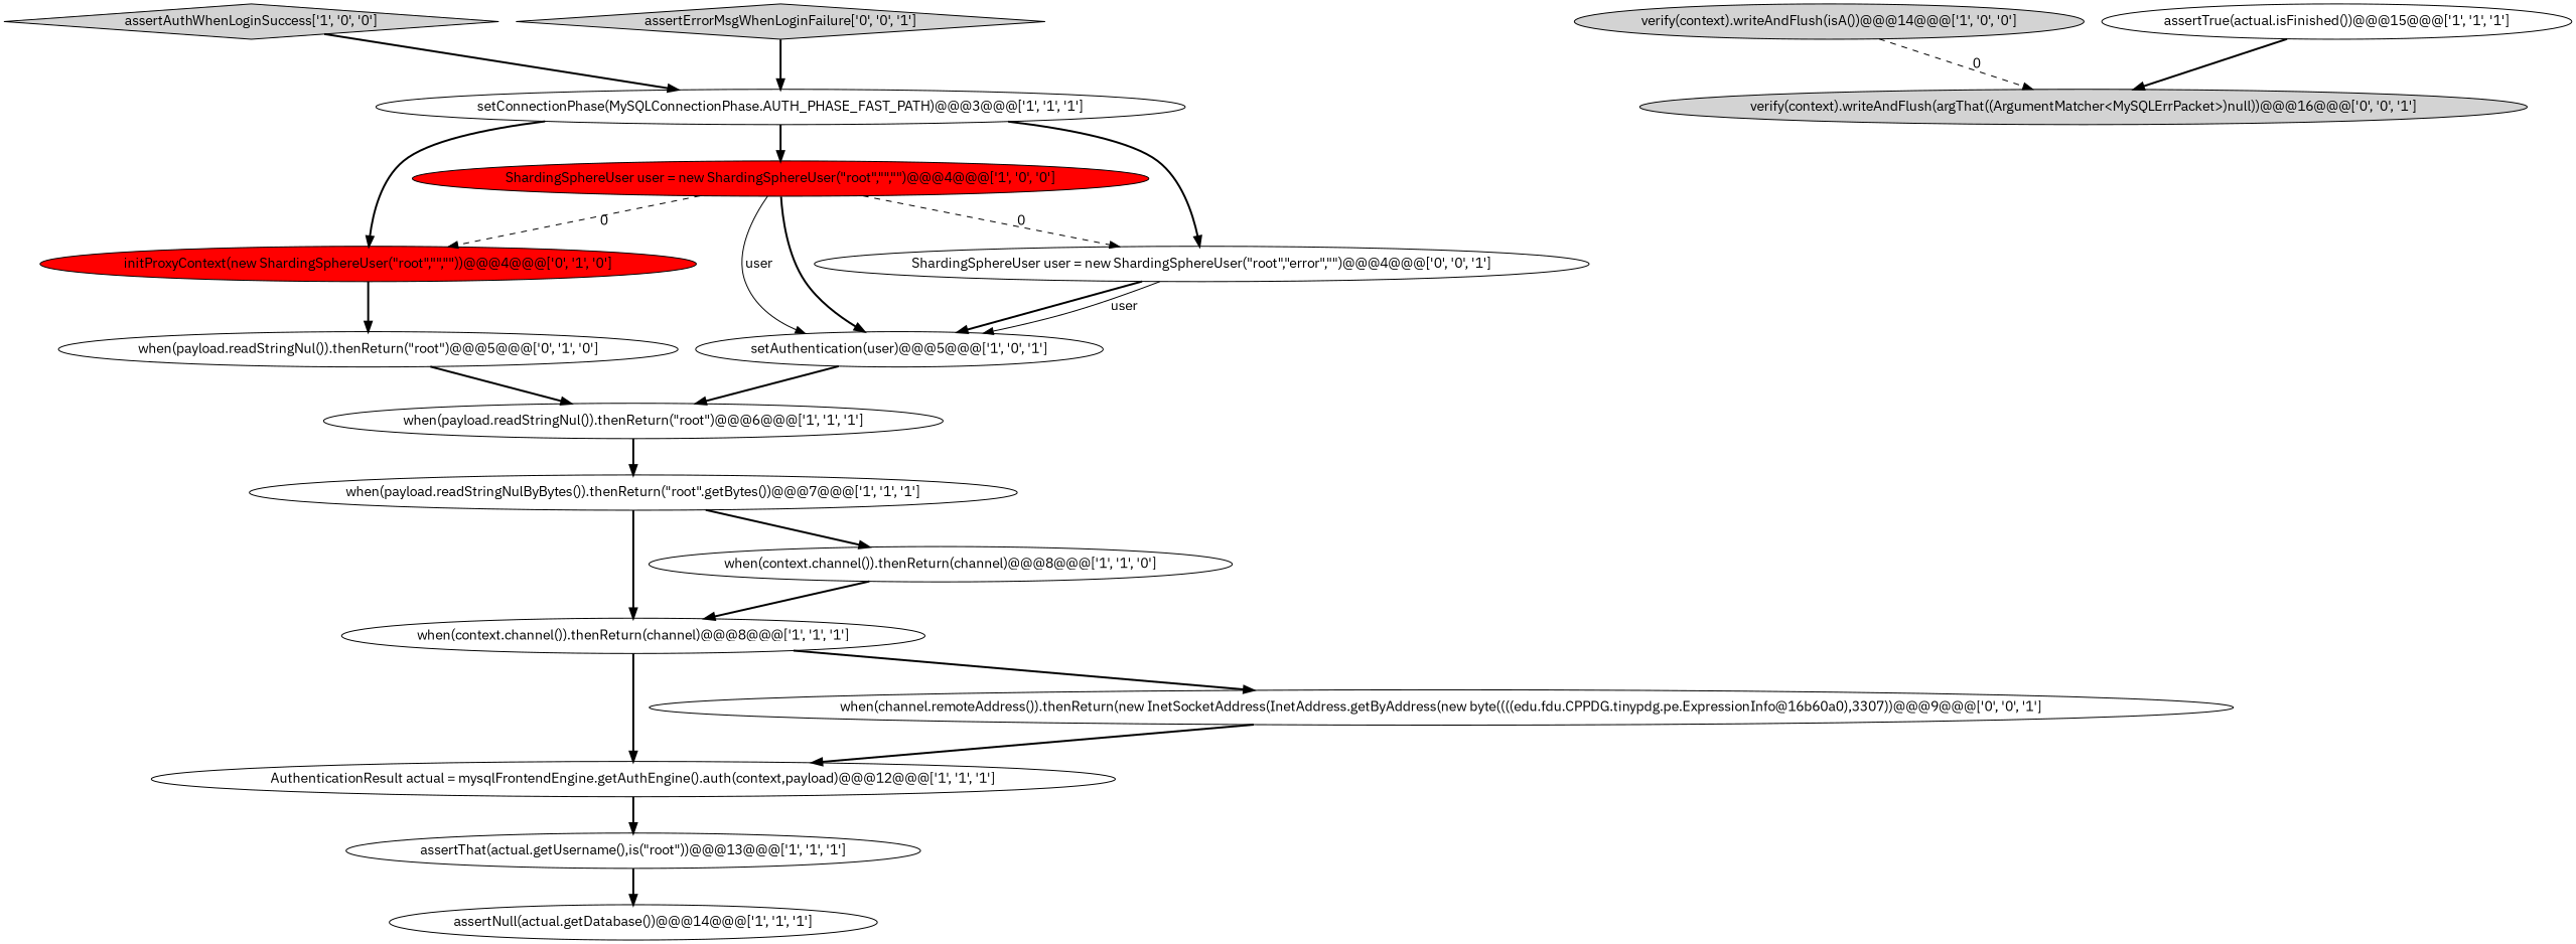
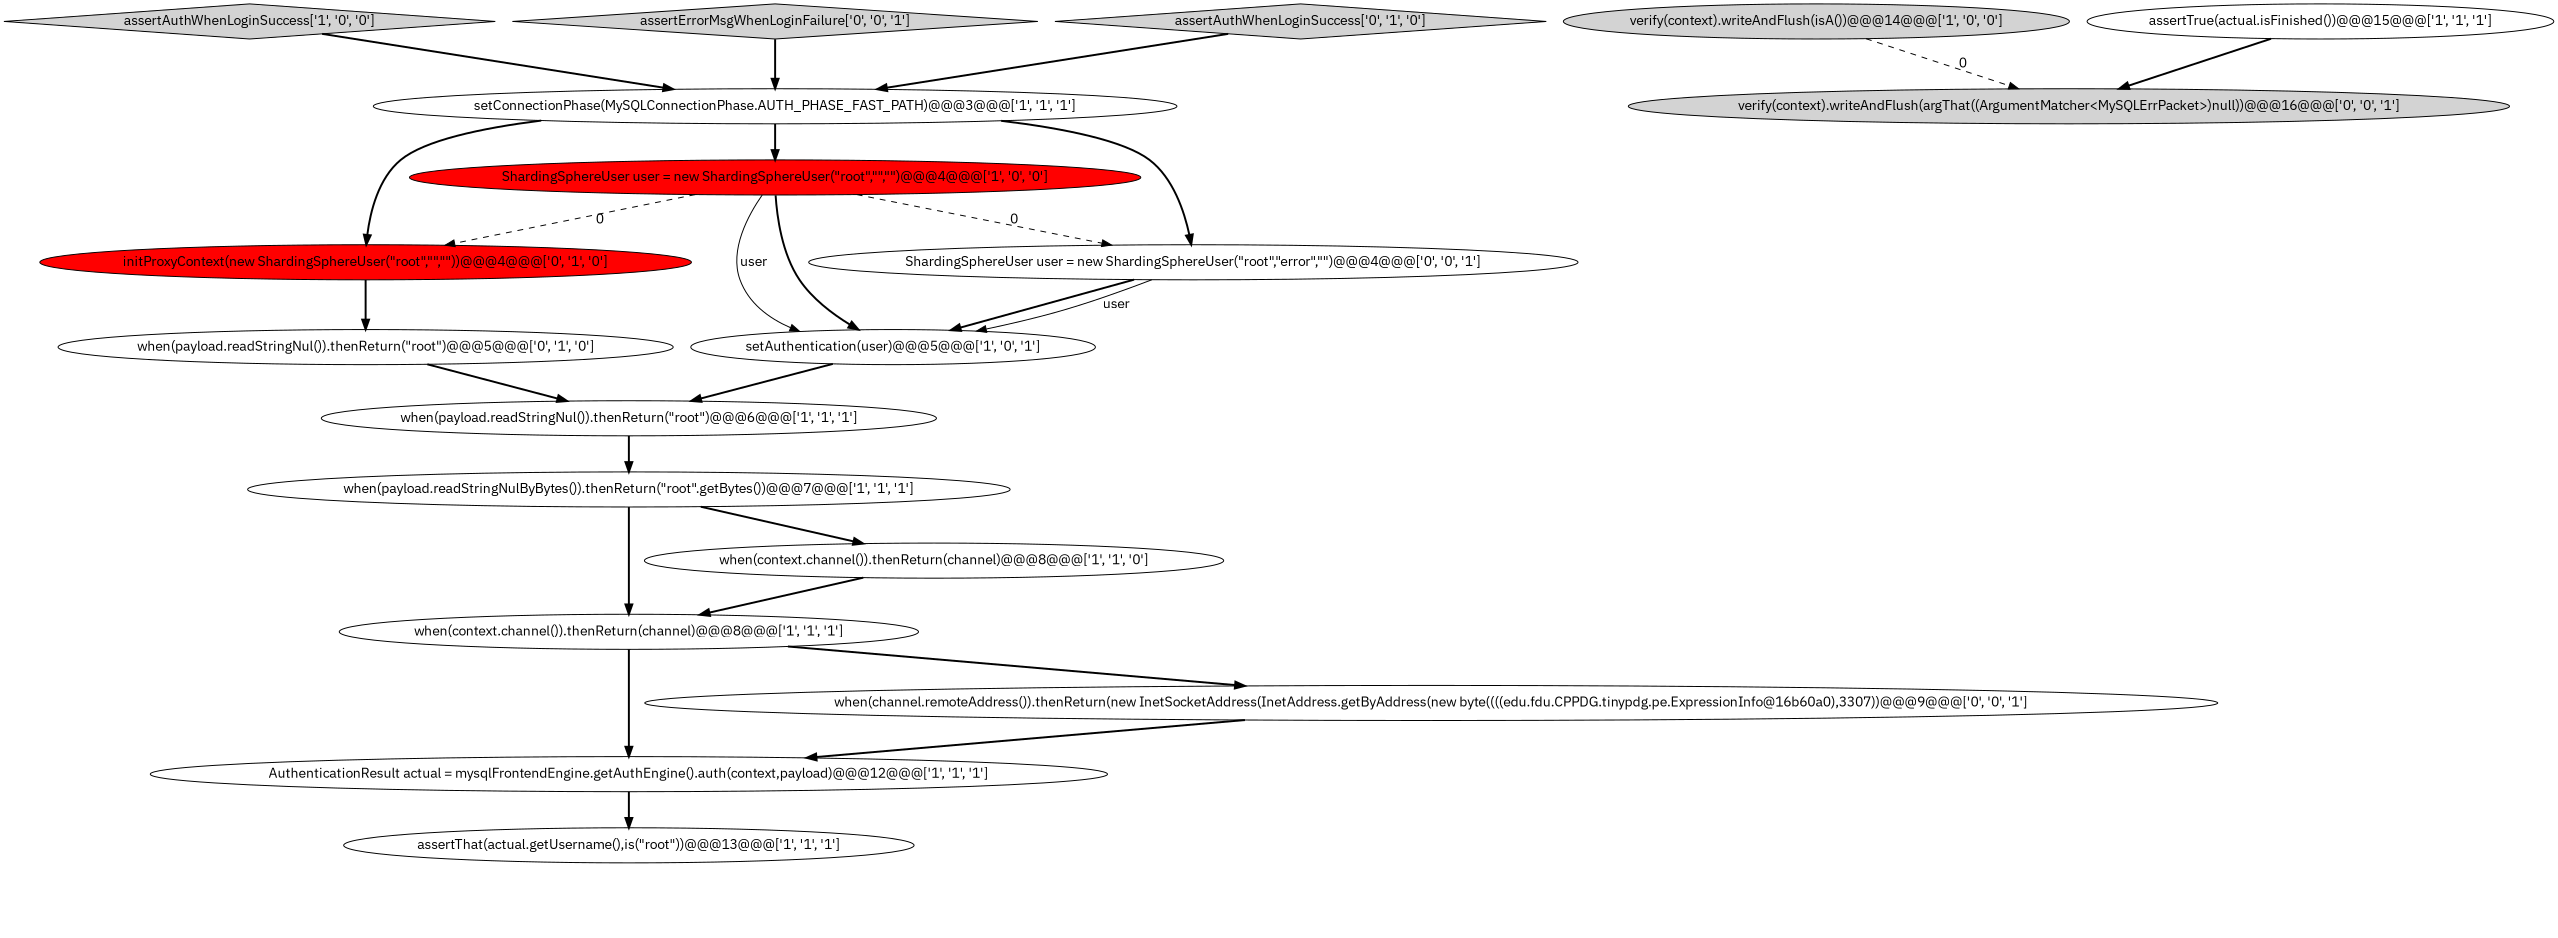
  digraph {
    fontname="IBM Plex Sans"
    node [fillcolor=white fontname="IBM Plex Sans" shape=ellipse style=filled]
    edge [fontname="IBM Plex Sans" style=bold]
    n1 [fillcolor=red label="initProxyContext(new ShardingSphereUser(\"root\",\"\",\"\"))@@@4@@@['0', '1', '0']"]
    n2 [label="when(payload.readStringNul()).thenReturn(\"root\")@@@5@@@['0', '1', '0']"]
    n3 [label="when(payload.readStringNul()).thenReturn(\"root\")@@@6@@@['1', '1', '1']"]
    n4 [label="when(payload.readStringNulByBytes()).thenReturn(\"root\".getBytes())@@@7@@@['1', '1', '1']"]
    n5 [label="when(context.channel()).thenReturn(channel)@@@8@@@['1', '1', '1']"]
    n6 [label="when(context.channel()).thenReturn(channel)@@@8@@@['1', '1', '0']"]
    n7 [label="when(channel.remoteAddress()).thenReturn(new InetSocketAddress(InetAddress.getByAddress(new byte((((edu.fdu.CPPDG.tinypdg.pe.ExpressionInfo@16b60a0),3307))@@@9@@@['0', '0', '1']"]
    n8 [label="AuthenticationResult actual = mysqlFrontendEngine.getAuthEngine().auth(context,payload)@@@12@@@['1', '1', '1']"]
    n9 [label="assertThat(actual.getUsername(),is(\"root\"))@@@13@@@['1', '1', '1']"]
    n10 [fillcolor=lightgray label="verify(context).writeAndFlush(isA())@@@14@@@['1', '0', '0']"]
    n11 [fillcolor=lightgray label="verify(context).writeAndFlush(argThat((ArgumentMatcher<MySQLErrPacket>)null))@@@16@@@['0', '0', '1']"]
    n12 [label="assertTrue(actual.isFinished())@@@15@@@['1', '1', '1']"]
    n13 [fillcolor=lightgray label="assertAuthWhenLoginSuccess['1', '0', '0']" shape=diamond]
    n14 [label="setConnectionPhase(MySQLConnectionPhase.AUTH_PHASE_FAST_PATH)@@@3@@@['1', '1', '1']"]
    n15 [fillcolor=red label="ShardingSphereUser user = new ShardingSphereUser(\"root\",\"\",\"\")@@@4@@@['1', '0', '0']"]
    n16 [label="ShardingSphereUser user = new ShardingSphereUser(\"root\",\"error\",\"\")@@@4@@@['0', '0', '1']"]
    n17 [fillcolor=lightgray label="assertErrorMsgWhenLoginFailure['0', '0', '1']" shape=diamond]
-   n18 [label="assertNull(actual.getDatabase())@@@14@@@['1', '1', '1']"]
    n19 [label="setAuthentication(user)@@@5@@@['1', '0', '1']"]
+   n20 [fillcolor=lightgray label="assertAuthWhenLoginSuccess['0', '1', '0']" shape=diamond]
    n1 -> n2
    n2 -> n3
    n3 -> n4
    n4 -> n5
    n4 -> n6
    n5 -> n7
    n5 -> n8
    n6 -> n5
    n7 -> n8
    n8 -> n9
-   n9 -> n18
    n10 -> n11 [label=0 style=dashed]
    n12 -> n11
    n13 -> n14
    n14 -> n1
    n14 -> n15
    n14 -> n16
    n15 -> n1 [label=0 style=dashed]
    n15 -> n16 [label=0 style=dashed]
    n15 -> n19 [label=user style=solid]
    n15 -> n19
    n16 -> n19
    n16 -> n19 [label=user style=solid]
    n17 -> n14
    n19 -> n3
+   n20 -> n14
  }
